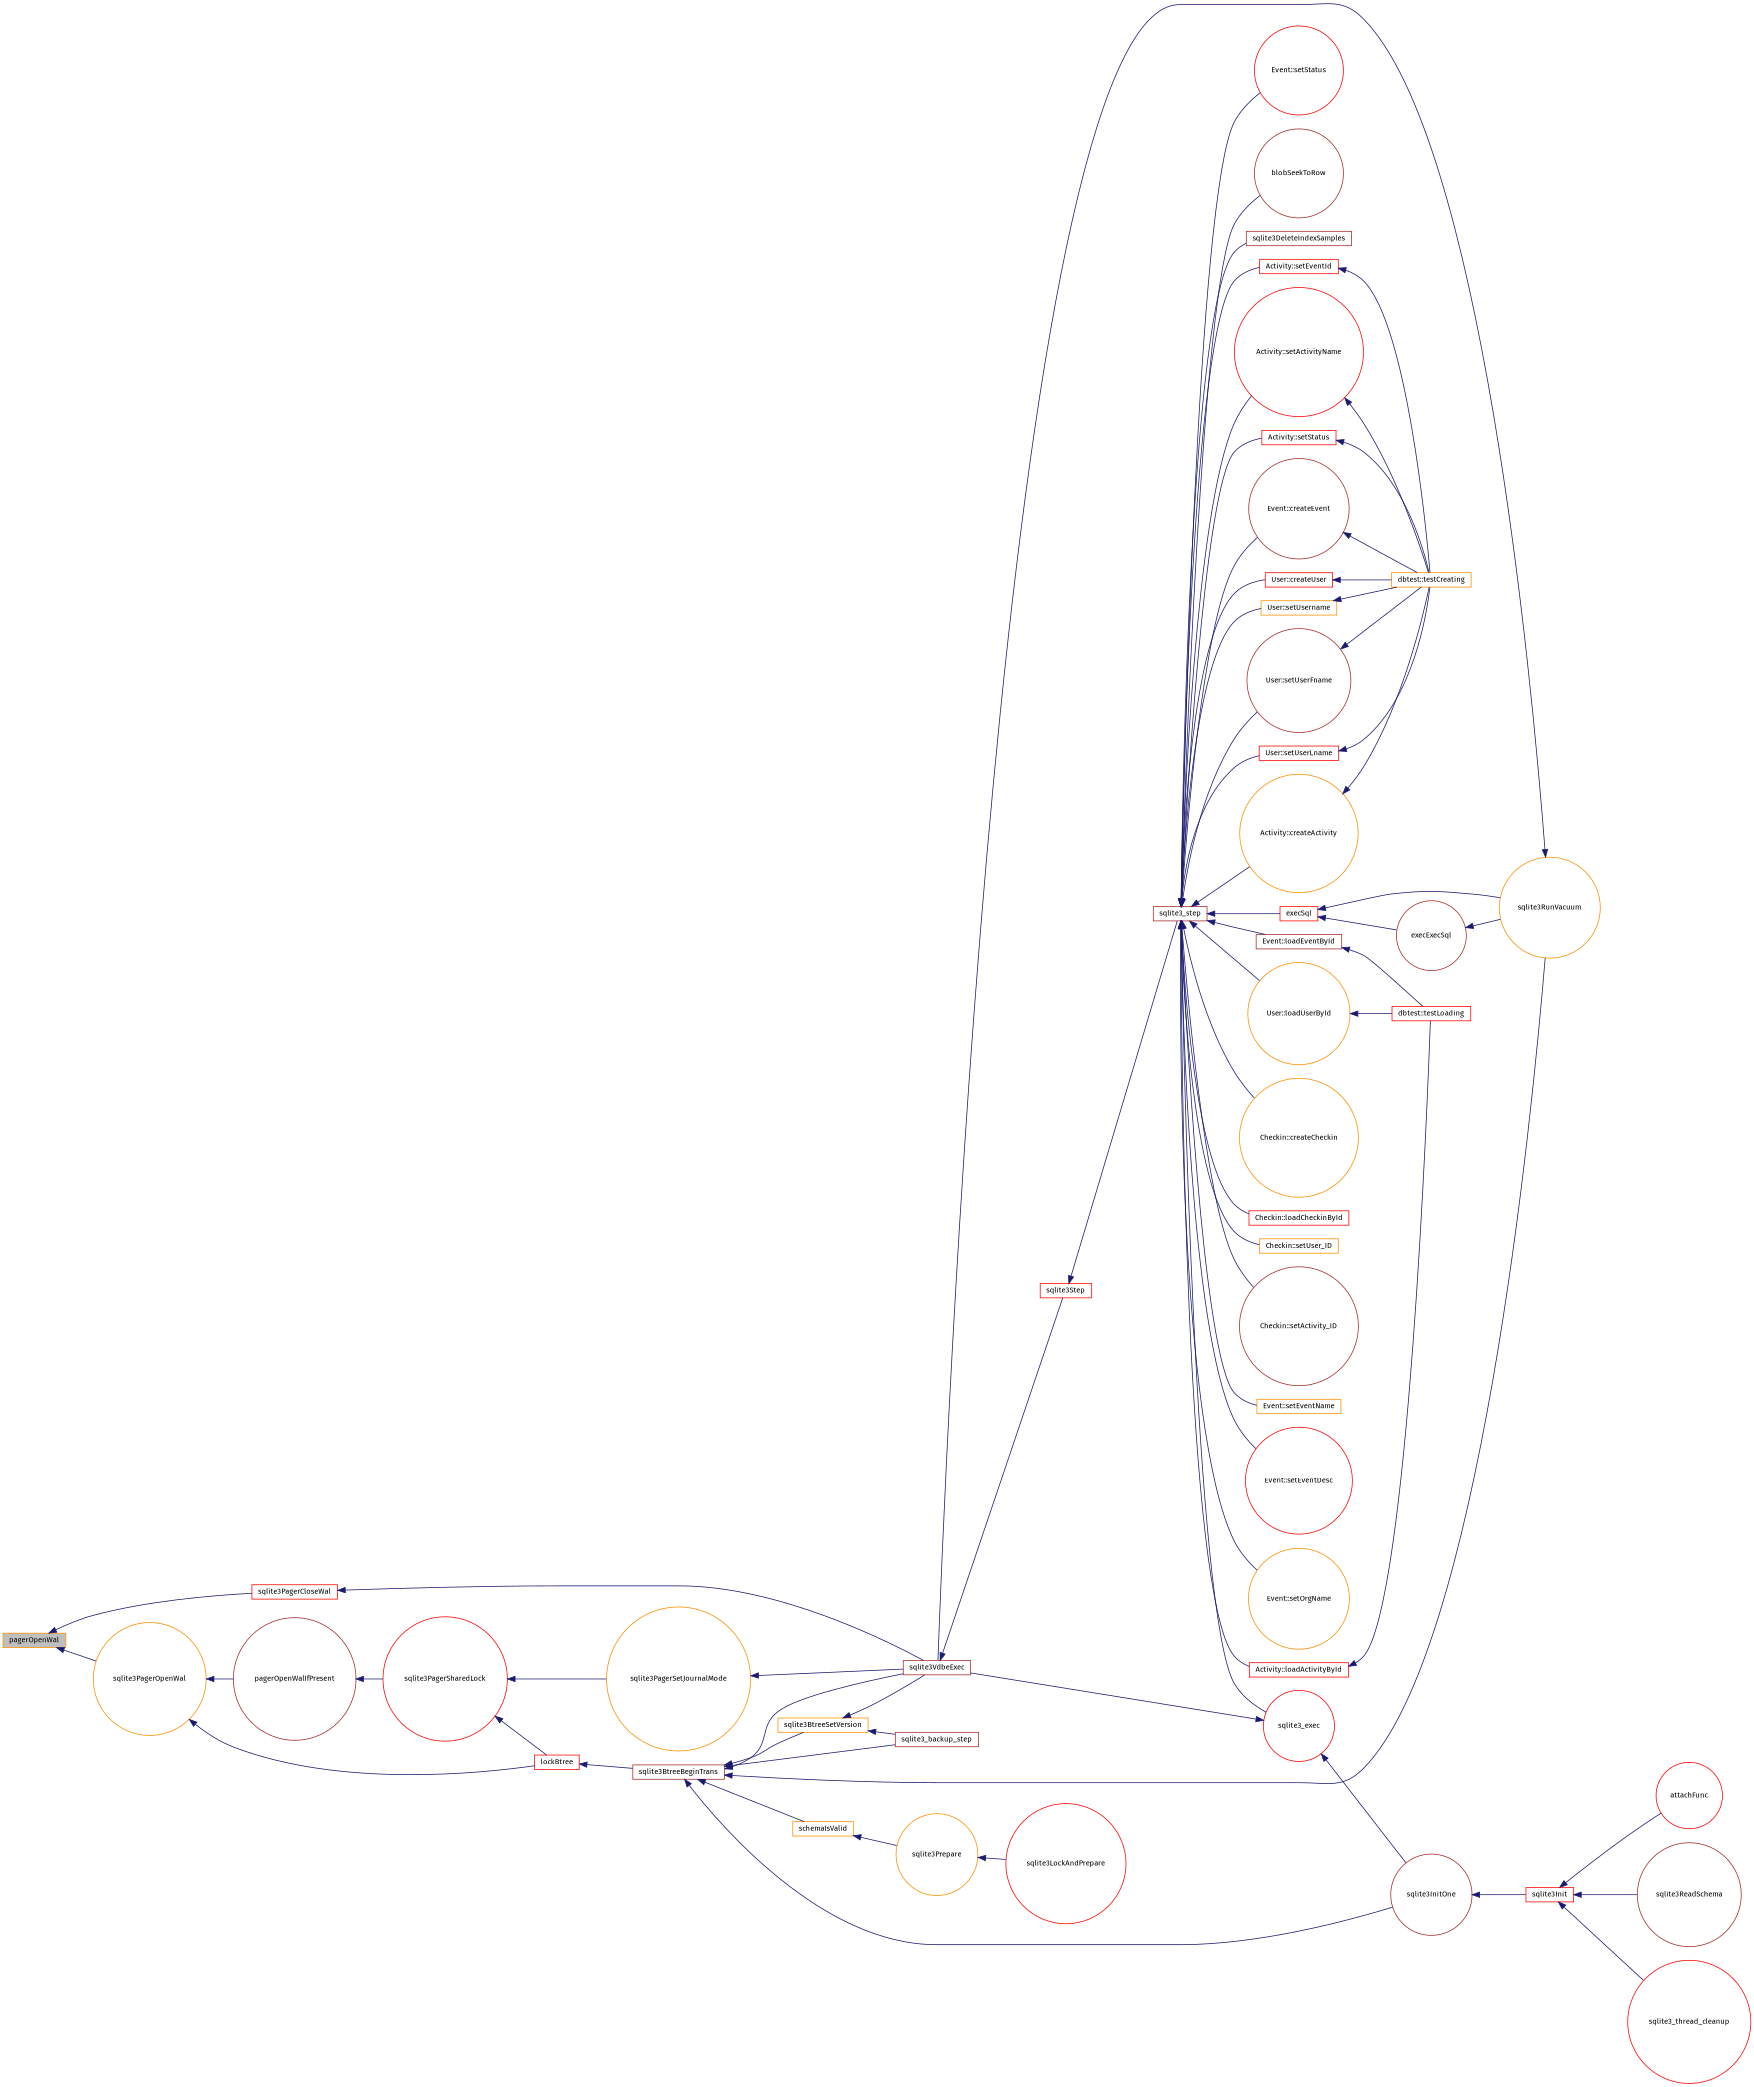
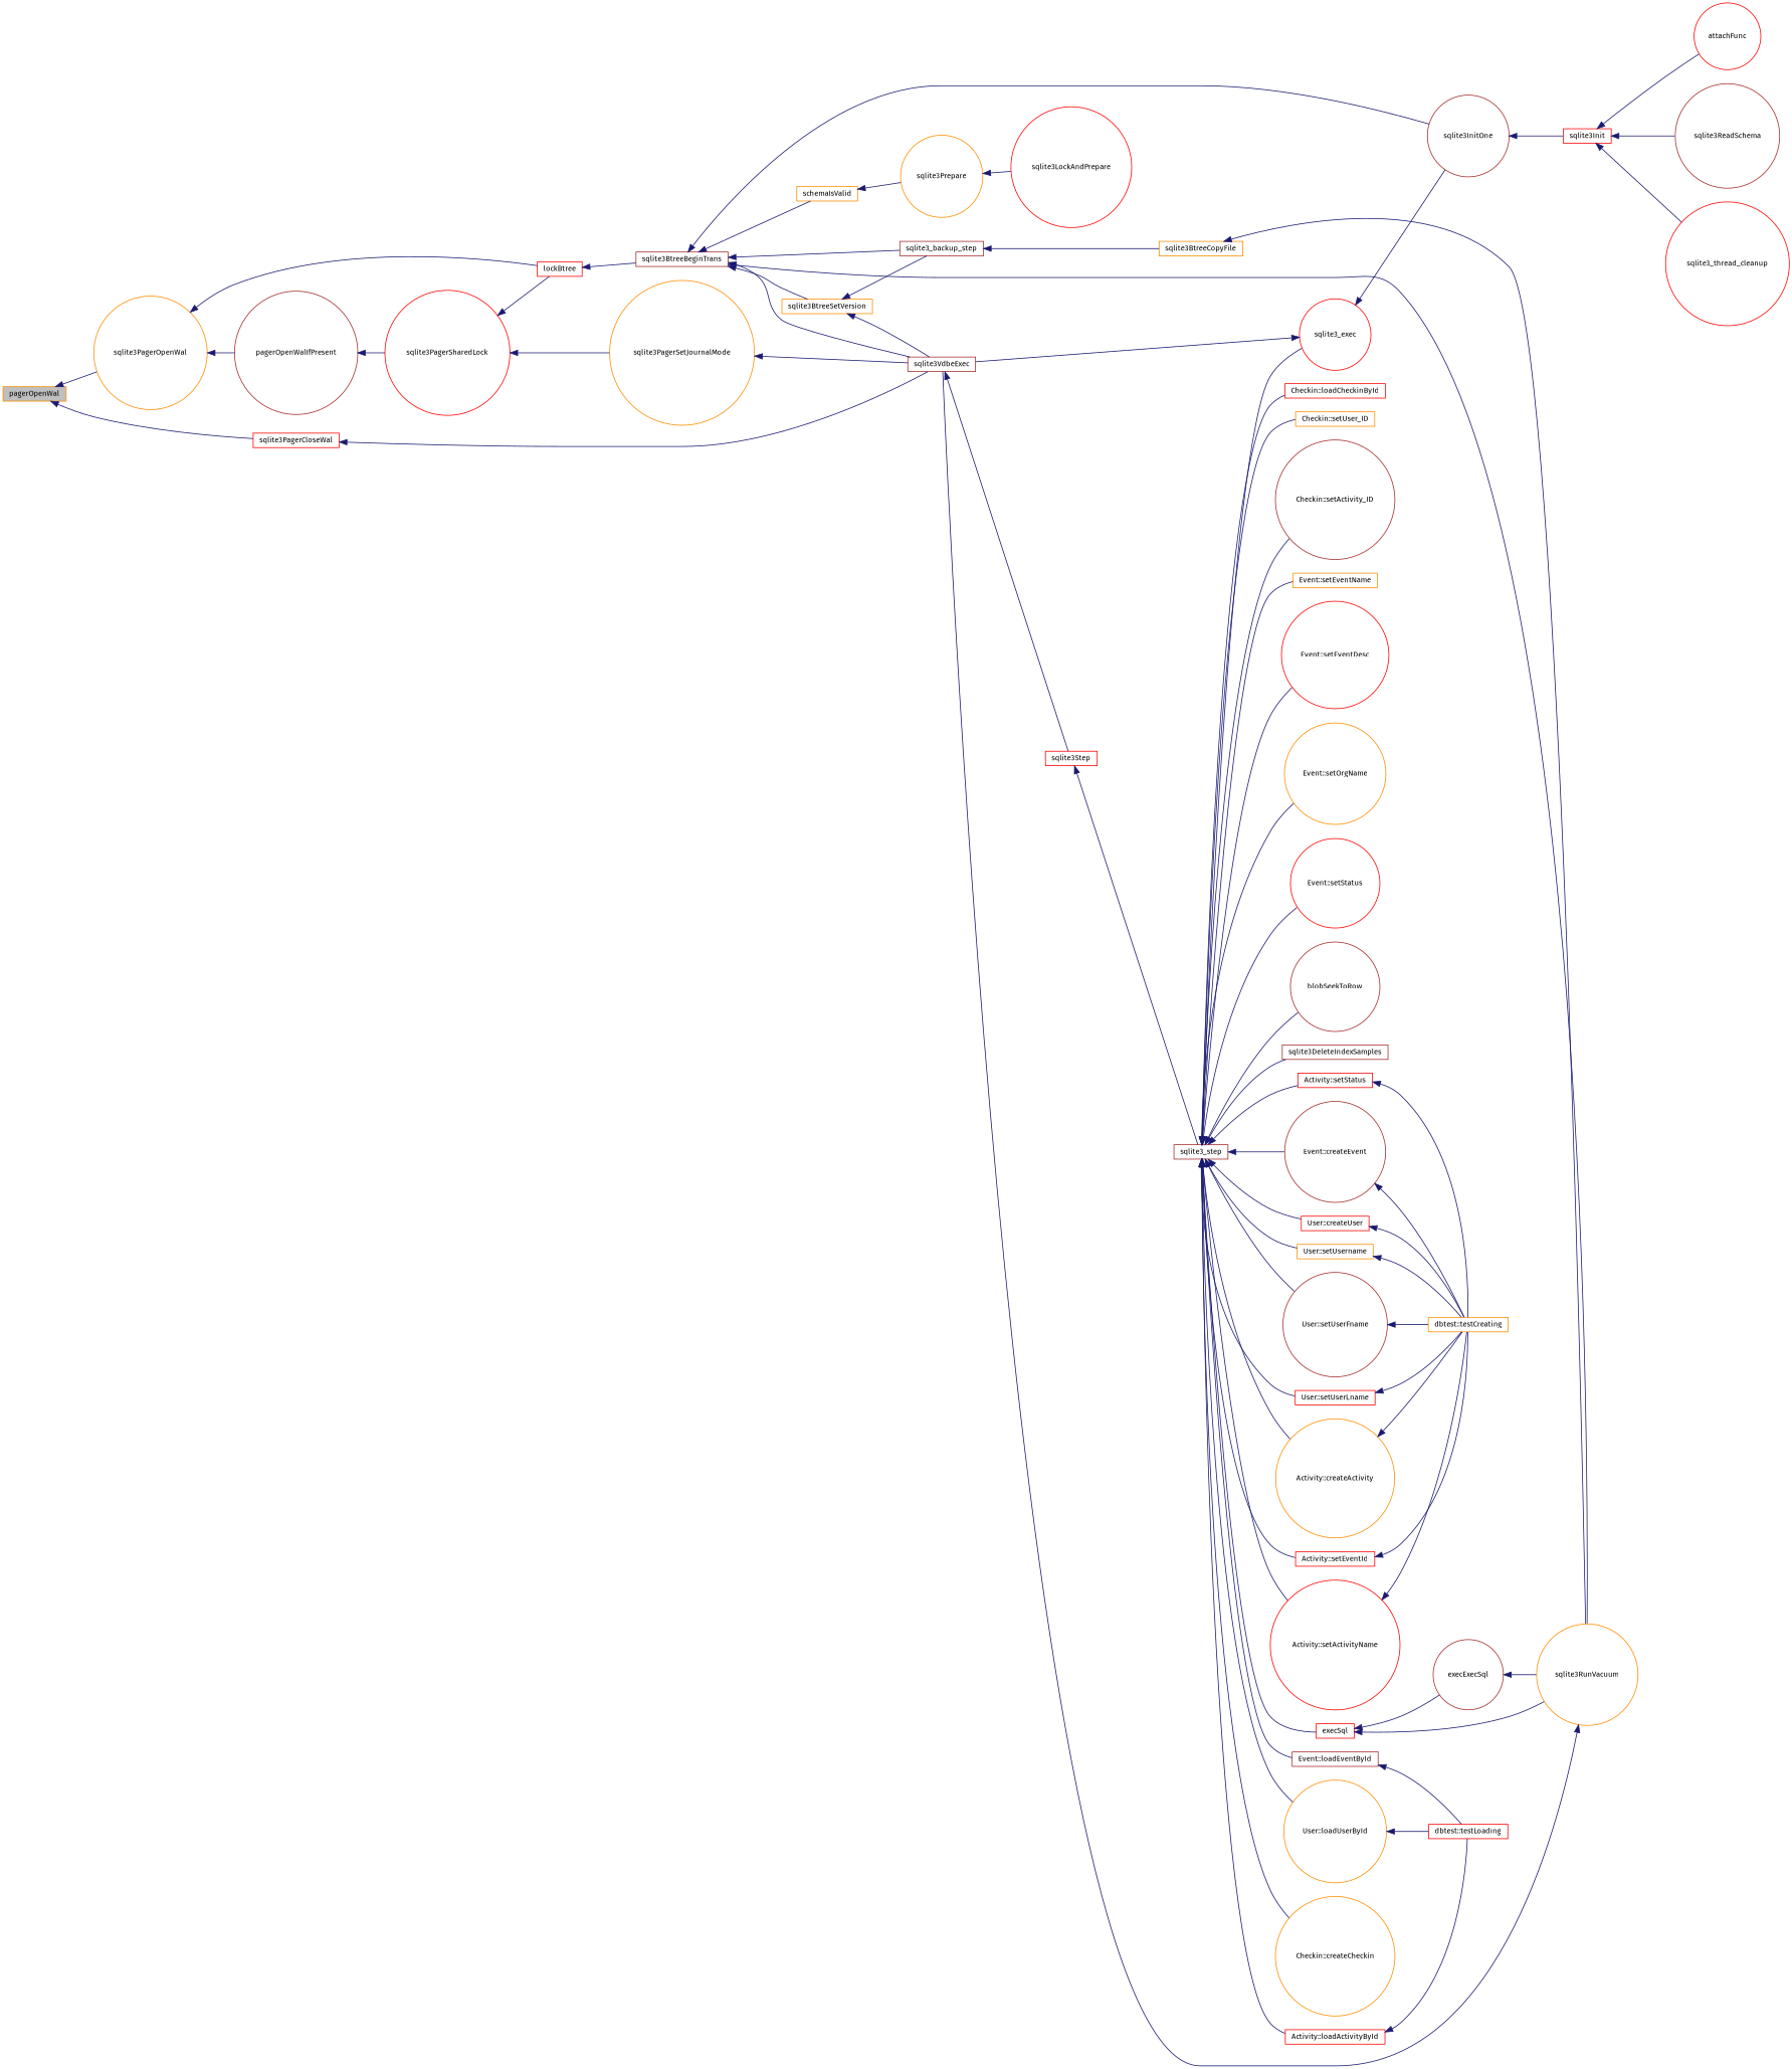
  digraph {
    fontname="Fira Sans"
    rankdir=LR
    node [color=red fillcolor=white fontname="Fira Sans" fontsize=10 shape=box style=filled]
    edge [color=midnightblue dir=back fontname="Fira Sans" fontsize=10 labelfontname=FreeSans labelfontsize=10 style=solid]
    n1 [color=darkorange fillcolor=grey75 fontcolor=black height=0.2 label=pagerOpenWal width=0.4]
    n2 [color=darkorange height=0.2 label=sqlite3PagerOpenWal shape=circle width=0.4]
    n3 [height=0.2 label=sqlite3PagerCloseWal width=0.4]
    n4 [color=brown height=0.2 label=pagerOpenWalIfPresent shape=circle width=0.4]
    n5 [height=0.2 label=lockBtree width=0.4]
    n6 [color=brown height=0.2 label=sqlite3VdbeExec width=0.4]
    n7 [height=0.2 label=sqlite3PagerSharedLock shape=circle width=0.4]
    n8 [color=brown height=0.2 label=sqlite3BtreeBeginTrans width=0.4]
    n9 [color=darkorange height=0.2 label=sqlite3PagerSetJournalMode shape=circle width=0.4]
    n10 [height=0.2 label=sqlite3Step width=0.4]
    n11 [color=brown height=0.2 label=sqlite3_step width=0.4]
    n12 [color=darkorange height=0.2 label="Activity::createActivity" shape=circle width=0.4]
    n13 [height=0.2 label="Activity::loadActivityById" width=0.4]
    n14 [height=0.2 label="Activity::setEventId" width=0.4]
    n15 [height=0.2 label="Activity::setActivityName" shape=circle width=0.4]
    n16 [height=0.2 label="Activity::setStatus" width=0.4]
    n17 [color=darkorange height=0.2 label="Checkin::createCheckin" shape=circle width=0.4]
    n18 [height=0.2 label="Checkin::loadCheckinById" width=0.4]
    n19 [color=darkorange height=0.2 label="Checkin::setUser_ID" width=0.4]
    n20 [color=brown height=0.2 label="Checkin::setActivity_ID" shape=circle width=0.4]
    n21 [color=brown height=0.2 label="Event::createEvent" shape=circle width=0.4]
    n22 [color=brown height=0.2 label="Event::loadEventById" width=0.4]
    n23 [color=darkorange height=0.2 label="Event::setEventName" width=0.4]
    n24 [height=0.2 label="Event::setEventDesc" shape=circle width=0.4]
    n25 [color=darkorange height=0.2 label="Event::setOrgName" shape=circle width=0.4]
    n26 [height=0.2 label="Event::setStatus" shape=circle width=0.4]
    n27 [color=brown height=0.2 label=blobSeekToRow shape=circle width=0.4]
    n28 [color=brown height=0.2 label=sqlite3DeleteIndexSamples width=0.4]
    n29 [height=0.2 label=sqlite3_exec shape=circle width=0.4]
    n30 [height=0.2 label=execSql width=0.4]
    n31 [height=0.2 label="User::createUser" width=0.4]
    n32 [color=darkorange height=0.2 label="User::loadUserById" shape=circle width=0.4]
    n33 [color=darkorange height=0.2 label="User::setUsername" width=0.4]
    n34 [color=brown height=0.2 label="User::setUserFname" shape=circle width=0.4]
    n35 [height=0.2 label="User::setUserLname" width=0.4]
    n36 [color=darkorange height=0.2 label="dbtest::testCreating" width=0.4]
    n37 [height=0.2 label="dbtest::testLoading" width=0.4]
    n38 [color=brown height=0.2 label=sqlite3InitOne shape=circle width=0.4]
    n39 [color=brown height=0.2 label=execExecSql shape=circle width=0.4]
    n40 [color=darkorange height=0.2 label=sqlite3RunVacuum shape=circle width=0.4]
    n41 [height=0.2 label=sqlite3Init width=0.4]
    n42 [height=0.2 label=attachFunc shape=circle width=0.4]
    n43 [color=brown height=0.2 label=sqlite3ReadSchema shape=circle width=0.4]
    n44 [height=0.2 label=sqlite3_thread_cleanup shape=circle width=0.4]
    n45 [color=darkorange height=0.2 label=sqlite3BtreeSetVersion width=0.4]
    n46 [color=brown height=0.2 label=sqlite3_backup_step width=0.4]
    n47 [color=darkorange height=0.2 label=schemaIsValid width=0.4]
+   n48 [color=darkorange height=0.2 label=sqlite3BtreeCopyFile width=0.4]
    n49 [color=darkorange height=0.2 label=sqlite3Prepare shape=circle width=0.4]
    n50 [height=0.2 label=sqlite3LockAndPrepare shape=circle width=0.4]
    n1 -> n2
    n1 -> n3
    n2 -> n4
    n2 -> n5
    n3 -> n6
    n4 -> n7
    n5 -> n8
    n6 -> n10
    n7 -> n5
    n7 -> n9
    n8 -> n6
    n8 -> n38
    n8 -> n40
    n8 -> n45
    n8 -> n46
    n8 -> n47
    n9 -> n6
    n10 -> n11
    n11 -> n12
    n11 -> n13
    n11 -> n14
    n11 -> n15
    n11 -> n16
    n11 -> n17
    n11 -> n18
    n11 -> n19
    n11 -> n20
    n11 -> n21
    n11 -> n22
    n11 -> n23
    n11 -> n24
    n11 -> n25
    n11 -> n26
    n11 -> n27
    n11 -> n28
    n11 -> n29
    n11 -> n30
    n11 -> n31
    n11 -> n32
    n11 -> n33
    n11 -> n34
    n11 -> n35
    n12 -> n36
    n13 -> n37
    n14 -> n36
    n15 -> n36
    n16 -> n36
    n21 -> n36
    n22 -> n37
    n29 -> n6
    n29 -> n38
    n30 -> n39
    n30 -> n40
    n31 -> n36
    n32 -> n37
    n33 -> n36
    n34 -> n36
    n35 -> n36
    n38 -> n41
    n39 -> n40
    n40 -> n6
    n41 -> n42
    n41 -> n43
    n41 -> n44
    n45 -> n6
    n45 -> n46
+   n46 -> n48
    n47 -> n49
+   n48 -> n40
    n49 -> n50
  }
